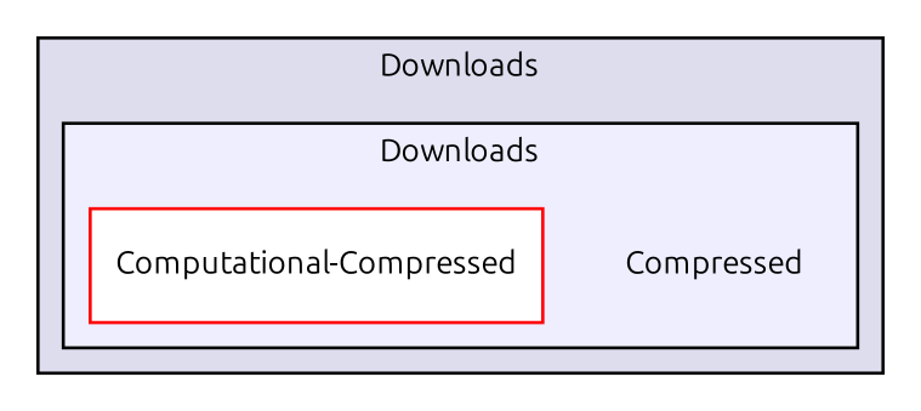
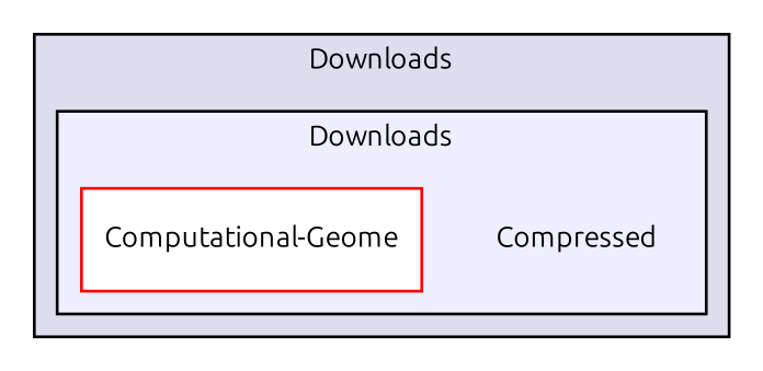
  digraph {
    compound=true
    fontname=Ubuntu
    node [fontname=Ubuntu fontsize=10]
    n1 [label=Compressed shape=plaintext]
-   n2 [color=red fillcolor=white label="Computational-Compressed" shape=box style=filled]
+   n2 [color=red fillcolor=white label="Computational-Geome" shape=box style=filled]
    subgraph cluster_1 {
      bgcolor="#ddddee"
      fontsize=10
      label=Downloads
      pencolor=black
      subgraph cluster_2 {
        bgcolor="#eeeeff"
        fontsize=10
        pencolor=black
        n1
        n2
      }
    }
  }
